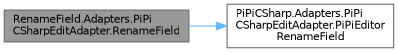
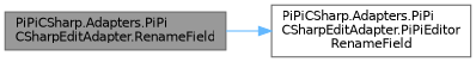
  digraph {
    rankdir=LR
    node [fontname=Helvetica fontsize=10 shape=box style=filled]
-   n1 [color=gray40 fillcolor=grey60 fontcolor=black height=0.2 label="RenameField.Adapters.PiPi\lCSharpEditAdapter.RenameField" width=0.4]
+   n1 [color=gray40 fillcolor=grey60 fontcolor=black height=0.2 label="PiPiCSharp.Adapters.PiPi\lCSharpEditAdapter.RenameField" width=0.4]
    n2 [color=grey40 fillcolor=white height=0.2 label="PiPiCSharp.Adapters.PiPi\lCSharpEditAdapter.PiPiEditor\lRenameField" width=0.4]
    n1 -> n2 [color=steelblue1 fontname=Helvetica fontsize=10 labelfontname=Helvetica labelfontsize=10 style=solid]
  }
